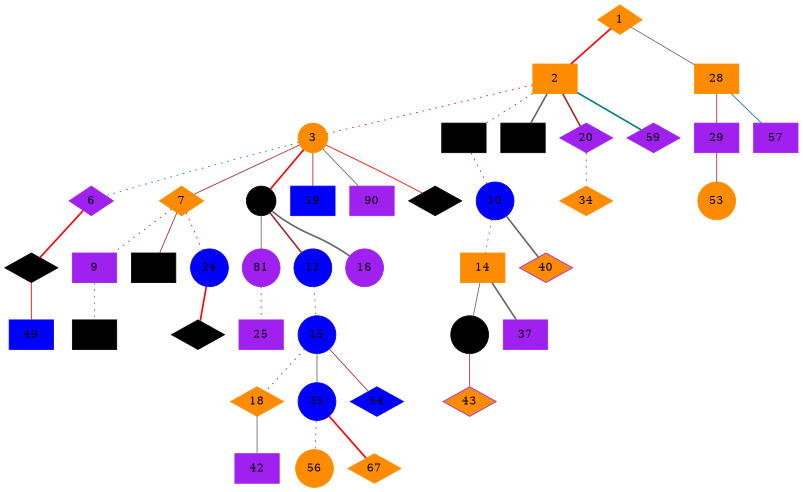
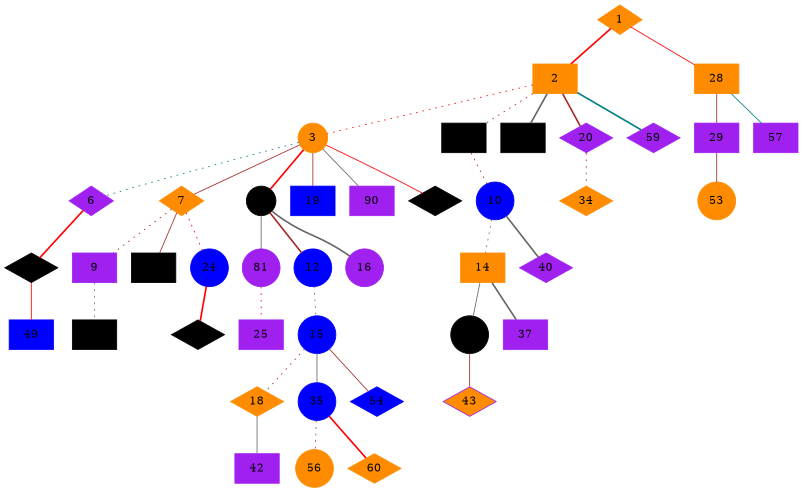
  graph {
    node [color=purple shape=box style=filled]
    edge [color=brown style=solid]
    2 [color=darkorange super="+22"]
    3 [color=darkorange shape=circle super="+5"]
    4 [color=black]
    13 [color=black]
    20 [shape=diamond]
    59 [shape=diamond]
    1 [color=darkorange shape=diamond]
    28 [color=darkorange]
    29
    57 [super="+58"]
    6 [shape=diamond]
    7 [color=darkorange shape=diamond]
    8 [color=black shape=circle]
    19 [color=blue]
    n15 [label=90]
    45 [color=black shape=diamond]
    10 [color=blue shape=circle]
    34 [color=darkorange shape=diamond]
    41 [color=black shape=diamond]
    9 [super="+46+52+27"]
    17 [color=black]
    24 [color=blue shape=circle]
    n23 [label=81 shape=circle super="+51+44+21"]
    12 [color=blue shape=circle]
    16 [shape=circle super="+33"]
    14 [color=darkorange super="+32"]
-   40 [shape=diamond fillcolor=darkorange]
+   40 [shape=diamond]
    49 [color=blue super="+55"]
    26 [color=black super="+50"]
    31 [color=black shape=diamond]
    25
    15 [color=blue shape=circle]
    36 [color=black shape=circle]
    37
    18 [color=darkorange shape=diamond super="+23+61+38"]
    35 [color=blue shape=circle]
    54 [color=blue shape=diamond]
    43 [fillcolor=darkorange shape=diamond]
    42
    56 [color=darkorange shape=circle]
-   60 [color=darkorange shape=diamond label=67]
+   60 [color=darkorange shape=diamond]
    53 [color=darkorange shape=circle]
    2 -- 3 [color=red style=dotted]
    2 -- 4 [style=dotted]
    2 -- 13 [color=gray40 style=bold]
    2 -- 20 [style=bold]
    2 -- 59 [color=teal style=bold]
    3 -- 6 [color=teal style=dotted]
    3 -- 7
    3 -- 8 [color=red style=bold]
    3 -- 19
    3 -- n15 [color=gray40]
    3 -- 45 [color=red]
    4 -- 10 [style=dotted]
    20 -- 34 [style=dotted]
    1 -- 2 [color=red style=bold]
-   1 -- 28 [color=gray40]
+   1 -- 28 [color=red]
    28 -- 29
    28 -- 57 [color=teal]
    29 -- 53
    6 -- 41 [color=red style=bold]
    7 -- 9 [style=dotted]
    7 -- 17
    7 -- 24 [color=red style=dotted]
    8 -- n23 [color=gray40]
    8 -- 12 [style=bold]
    8 -- 16 [color=gray40 style=bold]
    10 -- 14 [color=gray40 style=dotted]
    10 -- 40 [color=gray40 style=bold]
    41 -- 49 [color=red]
    9 -- 26 [color=gray40 style=dotted]
    24 -- 31 [color=red style=bold]
    n23 -- 25 [color=red style=dotted]
    12 -- 15 [color=gray40 style=dotted]
    14 -- 36 [color=gray40]
    14 -- 37 [color=gray40 style=bold]
    15 -- 18 [style=dotted]
    15 -- 35 [color=gray40]
    15 -- 54
    36 -- 43
    18 -- 42 [color=gray40]
    35 -- 56 [style=dotted]
    35 -- 60 [color=red style=bold]
  }
